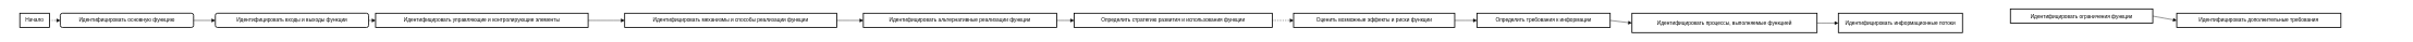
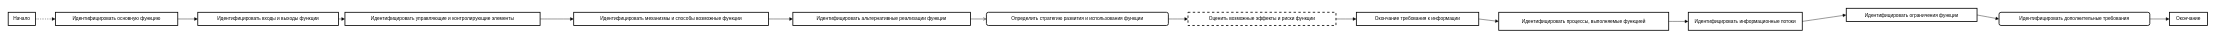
  <mxCell id="0" />
  <mxCell id="1" parent="0" />
- <mxCell id="2" value="Начало" style="whiteSpace=wrap;strokeWidth=2;" vertex="1" parent="1"><mxGeometry x="45" y="30" width="68" height="33" as="geometry" /></mxCell>
- <mxCell id="3" value="Идентифицировать основную функцию" style="whiteSpace=wrap;strokeWidth=2;rounded=1;" vertex="1" parent="1"><mxGeometry x="138" width="306" height="33" as="geometry" y="30" /></mxCell>
- <mxCell id="4" value="Идентифицировать входы и выходы функции" style="whiteSpace=wrap;strokeWidth=2;rounded=1;" vertex="1" parent="1"><mxGeometry x="494" width="352" height="33" as="geometry" y="30" /></mxCell>
+ <mxCell id="2" value="Начало" style="whiteSpace=wrap;strokeWidth=2;" vertex="1" parent="1"><mxGeometry width="68" height="33" as="geometry" x="20" y="30" /></mxCell>
+ <mxCell id="3" value="Идентифицировать основную функцию" style="whiteSpace=wrap;strokeWidth=2;" vertex="1" parent="1"><mxGeometry x="138" width="306" height="33" as="geometry" y="30" /></mxCell>
+ <mxCell id="4" value="Идентифицировать входы и выходы функции" style="whiteSpace=wrap;strokeWidth=2;" vertex="1" parent="1"><mxGeometry x="494" width="352" height="33" as="geometry" y="30" /></mxCell>
  <mxCell id="5" value="Идентифицировать управляющие и контролирующие элементы" style="whiteSpace=wrap;strokeWidth=2;" vertex="1" parent="1"><mxGeometry x="862" y="30" width="488" height="33" as="geometry" /></mxCell>
- <mxCell id="6" value="Идентифицировать механизмы и способы реализации функции" style="whiteSpace=wrap;strokeWidth=2;" vertex="1" parent="1"><mxGeometry x="1434" width="487" height="33" as="geometry" y="30" /></mxCell>
+ <mxCell id="6" value="Идентифицировать механизмы и способы возможные функции" style="whiteSpace=wrap;strokeWidth=2;" vertex="1" parent="1"><mxGeometry x="1434" width="487" height="33" as="geometry" y="30" /></mxCell>
  <mxCell id="7" value="Идентифицировать альтернативные реализации функции" style="whiteSpace=wrap;strokeWidth=2;" vertex="1" parent="1"><mxGeometry x="1982" y="30" width="444" height="33" as="geometry" /></mxCell>
- <mxCell id="8" value="Определить стратегию развития и использования функции" style="whiteSpace=wrap;strokeWidth=2;" vertex="1" parent="1"><mxGeometry x="2466" width="455" height="33" as="geometry" y="30" /></mxCell>
- <mxCell id="9" value="Оценить возможные эффекты и риски функции" style="whiteSpace=wrap;strokeWidth=2;" vertex="1" parent="1"><mxGeometry x="2970" width="370" height="33" as="geometry" y="30" /></mxCell>
- <mxCell id="10" value="Определить требования к информации" style="whiteSpace=wrap;strokeWidth=2;" vertex="1" parent="1"><mxGeometry x="3391" width="306" height="33" as="geometry" y="30" /></mxCell>
+ <mxCell id="8" value="Определить стратегию развития и использования функции" style="whiteSpace=wrap;strokeWidth=2;rounded=1;" vertex="1" parent="1"><mxGeometry x="2466" width="455" height="33" as="geometry" y="30" /></mxCell>
+ <mxCell id="9" value="Оценить возможные эффекты и риски функции" style="whiteSpace=wrap;strokeWidth=2;dashed=1;" vertex="1" parent="1"><mxGeometry x="2970" width="370" height="33" as="geometry" y="30" /></mxCell>
+ <mxCell id="10" value="Окончание требования к информации" style="whiteSpace=wrap;strokeWidth=2;" vertex="1" parent="1"><mxGeometry x="3391" width="306" height="33" as="geometry" y="30" /></mxCell>
  <mxCell id="11" value="Идентифицировать процессы, выполняемые функцией" style="whiteSpace=wrap;strokeWidth=2;" vertex="1" parent="1"><mxGeometry x="3747" y="30" width="425" height="45" as="geometry" /></mxCell>
  <mxCell id="12" value="Идентифицировать информационные потоки" style="whiteSpace=wrap;strokeWidth=2;" vertex="1" parent="1"><mxGeometry x="4221" y="30" width="285" height="45" as="geometry" /></mxCell>
  <mxCell id="13" value="Идентифицировать ограничения функции" style="whiteSpace=wrap;strokeWidth=2;" vertex="1" parent="1"><mxGeometry x="4616" y="20" width="327" height="33" as="geometry" /></mxCell>
- <mxCell id="14" value="Идентифицировать дополнительные требования" style="whiteSpace=wrap;strokeWidth=2;" vertex="1" parent="1"><mxGeometry x="4998" width="377" height="33" as="geometry" y="30" /></mxCell>
+ <mxCell id="14" value="Идентифицировать дополнительные требования" style="whiteSpace=wrap;strokeWidth=2;rounded=1;" vertex="1" parent="1"><mxGeometry x="4998" width="377" height="33" as="geometry" y="30" /></mxCell>
+ <mxCell id="15" value="Окончание" style="whiteSpace=wrap;strokeWidth=2;" vertex="1" parent="1"><mxGeometry x="5424" width="95" height="33" as="geometry" y="30" /></mxCell>
  <mxCell id="16" value="" style="curved=1;startArrow=none;endArrow=block;exitX=1.003;exitY=0.506;entryX=0.001;entryY=0.506;dashed=1;" edge="1" parent="1" source="2" target="3"><mxGeometry relative="1" as="geometry"><Array as="points" /></mxGeometry></mxCell>
  <mxCell id="17" value="" style="curved=1;startArrow=none;endArrow=block;exitX=1.0;exitY=0.506;entryX=0.0;entryY=0.506;" edge="1" parent="1" source="3" target="4"><mxGeometry relative="1" as="geometry"><Array as="points" /></mxGeometry></mxCell>
  <mxCell id="18" value="" style="curved=1;startArrow=none;endArrow=block;exitX=1.002;exitY=0.506;entryX=-0.001;entryY=0.506;" edge="1" parent="1" source="4" target="5"><mxGeometry relative="1" as="geometry"><Array as="points" /></mxGeometry></mxCell>
  <mxCell id="19" value="" style="curved=1;startArrow=none;endArrow=block;exitX=0.998;exitY=0.506;entryX=0.0;entryY=0.506;" edge="1" parent="1" source="5" target="6"><mxGeometry relative="1" as="geometry"><Array as="points" /></mxGeometry></mxCell>
  <mxCell id="20" value="" style="curved=1;startArrow=none;endArrow=block;exitX=1.001;exitY=0.506;entryX=-0.001;entryY=0.506;" edge="1" parent="1" source="6" target="7"><mxGeometry relative="1" as="geometry"><Array as="points" /></mxGeometry></mxCell>
- <mxCell id="21" value="" style="curved=1;startArrow=none;endArrow=block;exitX=1.0;exitY=0.506;entryX=-0.0;entryY=0.506;" edge="1" parent="1" source="7" target="8"><mxGeometry relative="1" as="geometry"><Array as="points" /></mxGeometry></mxCell>
- <mxCell id="22" value="" style="curved=1;startArrow=none;endArrow=block;exitX=0.999;exitY=0.506;entryX=0.001;entryY=0.506;dashed=1;" edge="1" parent="1" source="8" target="9"><mxGeometry relative="1" as="geometry"><Array as="points" /></mxGeometry></mxCell>
+ <mxCell id="21" value="" style="curved=1;startArrow=none;endArrow=open;exitX=1.0;exitY=0.506;entryX=-0.0;entryY=0.506;" edge="1" parent="1" source="7" target="8"><mxGeometry relative="1" as="geometry"><Array as="points" /></mxGeometry></mxCell>
+ <mxCell id="22" value="" style="curved=1;startArrow=none;endArrow=block;exitX=0.999;exitY=0.506;entryX=0.001;entryY=0.506;" edge="1" parent="1" source="8" target="9"><mxGeometry relative="1" as="geometry"><Array as="points" /></mxGeometry></mxCell>
  <mxCell id="23" value="" style="curved=1;startArrow=none;endArrow=block;exitX=1.002;exitY=0.506;entryX=-0.001;entryY=0.506;" edge="1" parent="1" source="9" target="10"><mxGeometry relative="1" as="geometry"><Array as="points" /></mxGeometry></mxCell>
  <mxCell id="24" value="" style="curved=1;startArrow=none;endArrow=block;exitX=0.999;exitY=0.506;entryX=-0.001;entryY=0.506;" edge="1" parent="1" source="10" target="11"><mxGeometry relative="1" as="geometry"><Array as="points" /></mxGeometry></mxCell>
  <mxCell id="25" value="" style="curved=1;startArrow=none;endArrow=block;exitX=0.998;exitY=0.506;entryX=0.001;entryY=0.506;" edge="1" parent="1" source="11" target="12"><mxGeometry relative="1" as="geometry"><Array as="points" /></mxGeometry></mxCell>
+ <mxCell id="26" value="" style="curved=1;startArrow=none;endArrow=block;exitX=1.002;exitY=0.506;entryX=-0.001;entryY=0.506;" edge="1" parent="1" source="12" target="13"><mxGeometry relative="1" as="geometry"><Array as="points" /></mxGeometry></mxCell>
  <mxCell id="27" value="" style="curved=1;startArrow=none;endArrow=block;exitX=0.999;exitY=0.506;entryX=-0.001;entryY=0.506;" edge="1" parent="1" source="13" target="14"><mxGeometry relative="1" as="geometry"><Array as="points" /></mxGeometry></mxCell>
+ <mxCell id="28" value="" style="curved=1;startArrow=none;endArrow=block;exitX=0.998;exitY=0.506;entryX=0.005;entryY=0.506;" edge="1" parent="1" source="14" target="15"><mxGeometry relative="1" as="geometry"><Array as="points" /></mxGeometry></mxCell>
